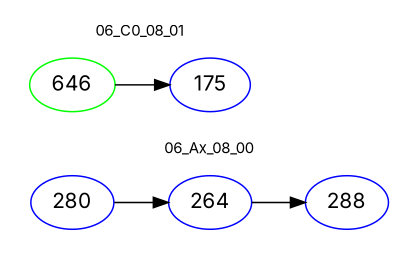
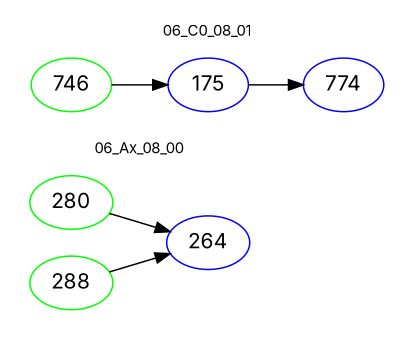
  digraph {
    fontname=Inter
    rankdir=LR
    node [color=blue fontname=Inter]
    edge [color=black fontname=Inter]
-   n1 [label=280]
+   n1 [color=green label=280]
    n2 [label=264]
-   n3 [label=288]
-   n4 [color=green label=646]
+   n3 [color=green label=288]
+   n4 [color=green label=746]
    n5 [label=175]
+   n6 [label=774]
    subgraph cluster_1 {
      color=white
      fontsize=10
      label="06_Ax_08_00"
      n1
      n2
      n3
    }
    subgraph cluster_2 {
      color=white
      fontsize=10
      label="06_C0_08_01"
      n4
      n5
+     n6
    }
    n1 -> n2
-   n2 -> n3
+   n3 -> n2
    n4 -> n5
+   n5 -> n6
  }
